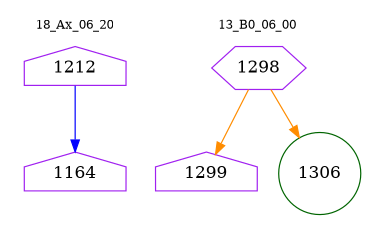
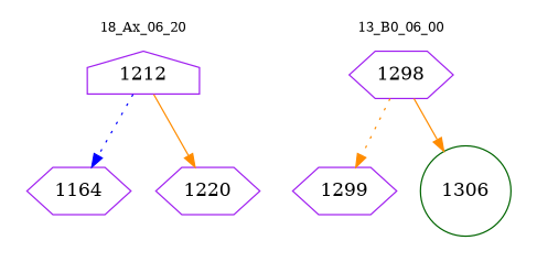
  digraph {
    node [color=purple shape=hexagon]
    edge [color=darkorange style=dotted]
    n1 [label=1212 shape=house]
-   n2 [label=1164 shape=house]
+   n2 [label=1164]
+   n3 [label=1220]
    n4 [label=1298]
-   n5 [label=1299 shape=house]
+   n5 [label=1299]
    n6 [color=darkgreen label=1306 shape=circle]
    subgraph cluster_1 {
      color=white
      fontsize=10
      label="18_Ax_06_20"
      n1
      n2
+     n3
    }
    subgraph cluster_2 {
      color=white
      fontsize=10
      label="13_B0_06_00"
      n4
      n5
      n6
    }
-   n1 -> n2 [color=blue style=solid]
-   n4 -> n5 [style=solid]
+   n1 -> n2 [color=blue]
+   n1 -> n3 [style=solid]
+   n4 -> n5
    n4 -> n6 [style=solid]
  }
